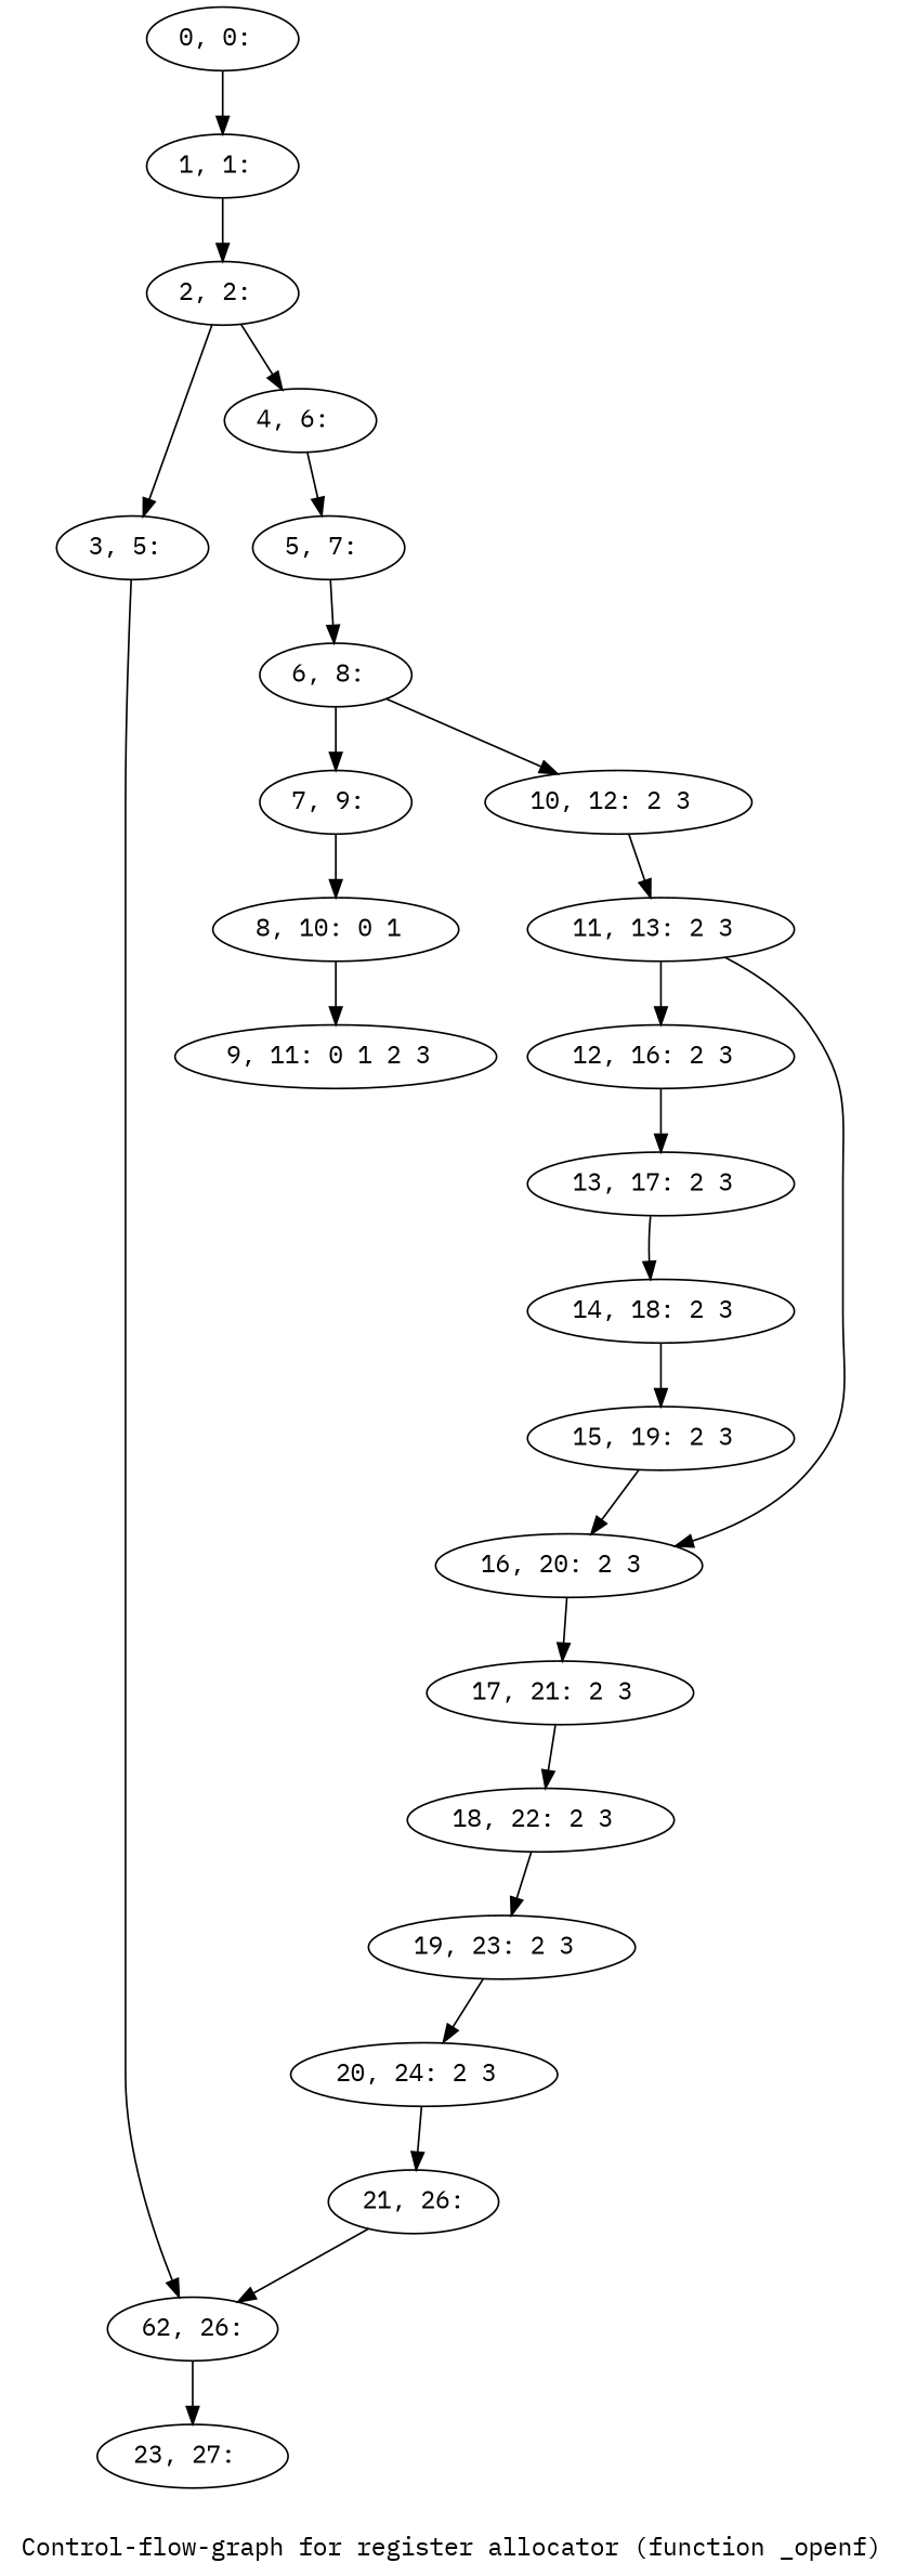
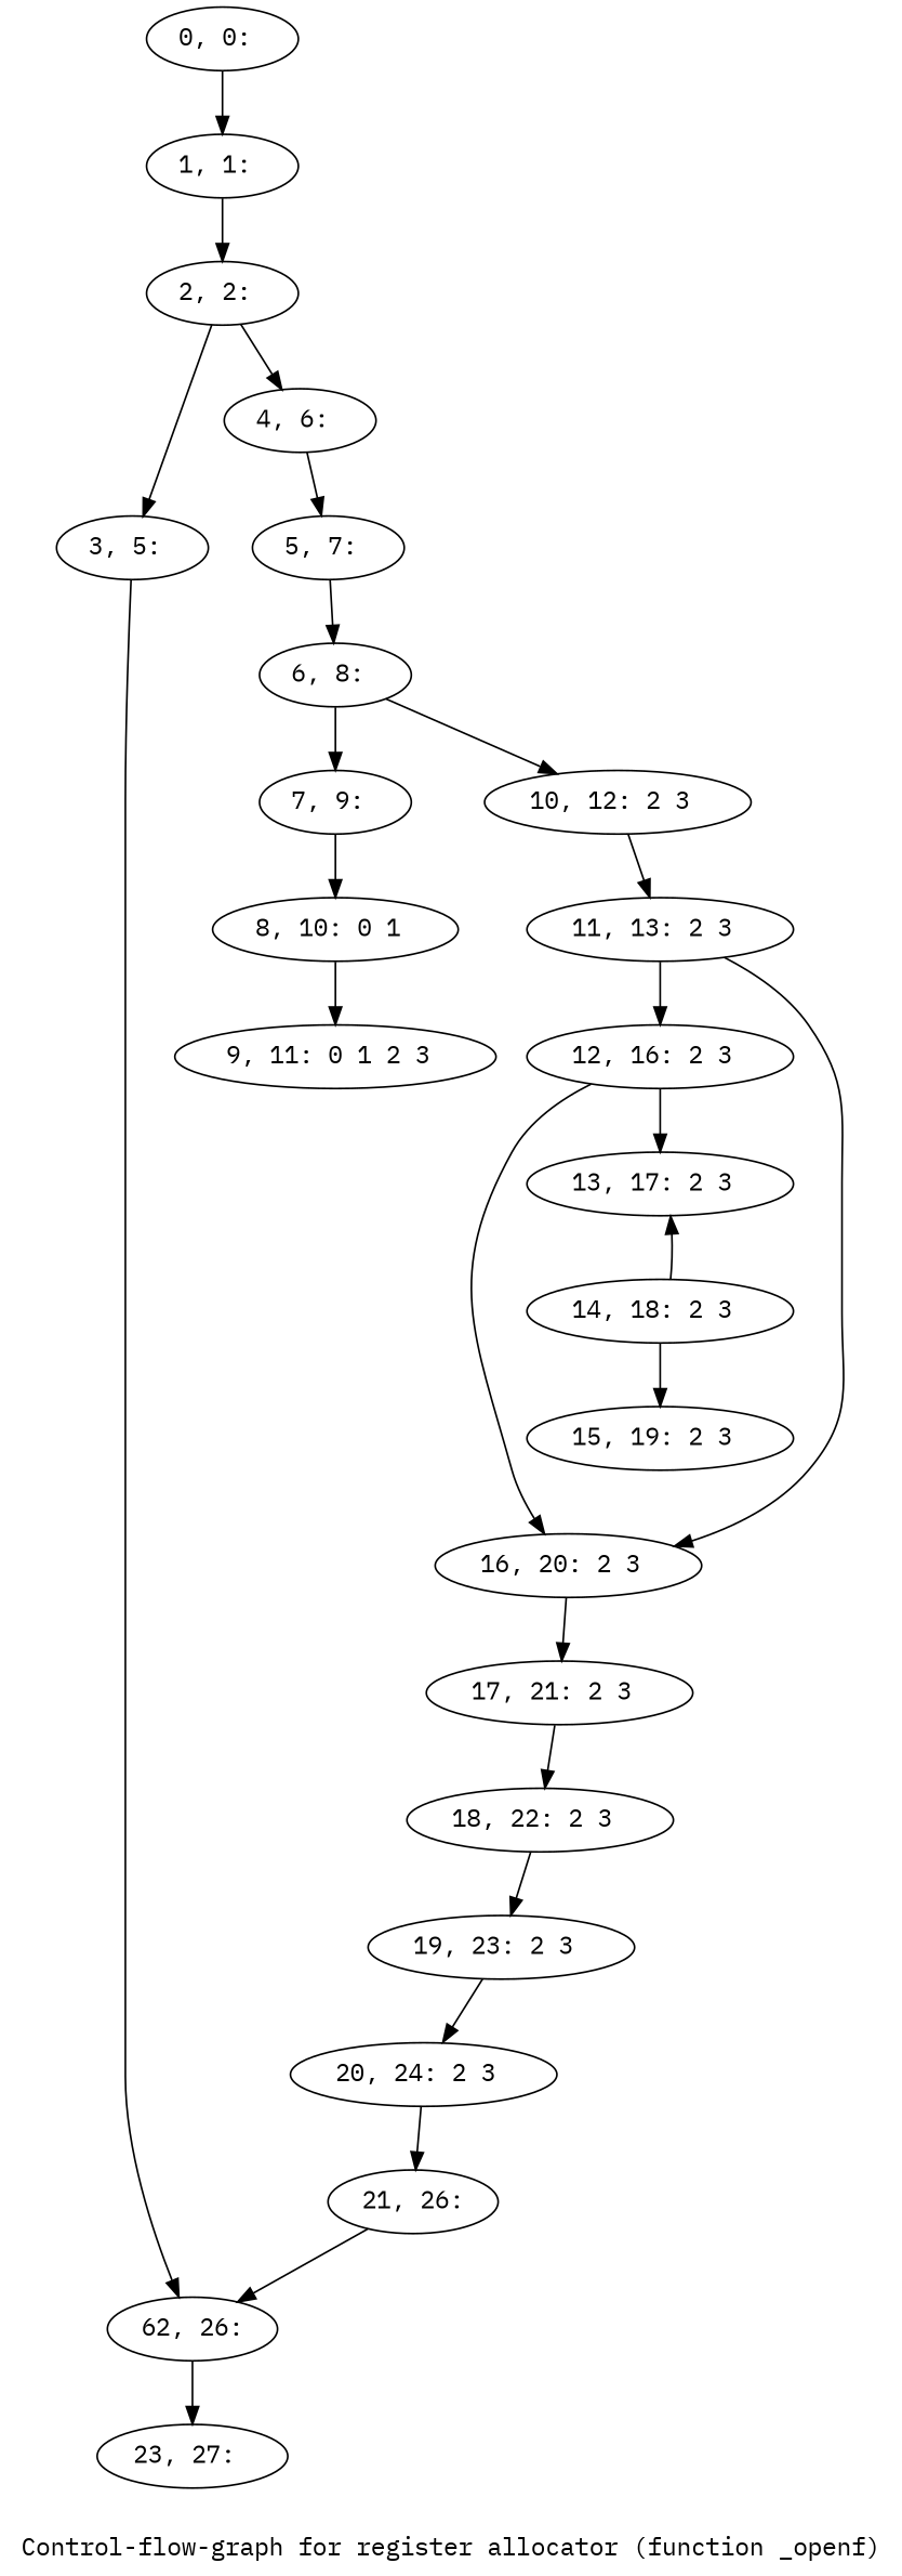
  digraph {
    fontname="IBM Plex Mono"
    label="Control-flow-graph for register allocator (function _openf)"
    node [fontname="IBM Plex Mono"]
    edge [fontname="IBM Plex Mono"]
    n1 [label="0, 0: "]
    n2 [label="1, 1: "]
    n3 [label="2, 2: "]
    n4 [label="3, 5: "]
    n5 [label="4, 6: "]
    n6 [label="62, 26:"]
    n7 [label="5, 7: "]
    n8 [label="23, 27: "]
    n9 [label="6, 8: "]
    n10 [label="7, 9: "]
    n11 [label="10, 12: 2 3 "]
    n12 [label="8, 10: 0 1 "]
    n13 [label="9, 11: 0 1 2 3 "]
    n14 [label="11, 13: 2 3 "]
    n15 [label="12, 16: 2 3 "]
    n16 [label="16, 20: 2 3 "]
    n17 [label="13, 17: 2 3 "]
    n18 [label="17, 21: 2 3 "]
    n19 [label="14, 18: 2 3 "]
    n20 [label="15, 19: 2 3 "]
    n21 [label="18, 22: 2 3 "]
    n22 [label="19, 23: 2 3 "]
    n23 [label="20, 24: 2 3 "]
    n24 [label="21, 26:"]
    n1 -> n2
    n2 -> n3
    n3 -> n4
    n3 -> n5
    n4 -> n6
    n5 -> n7
    n6 -> n8
    n7 -> n9
    n9 -> n10
    n9 -> n11
    n10 -> n12
    n11 -> n14
    n12 -> n13
    n14 -> n15
    n14 -> n16
    n15 -> n17
    n16 -> n18
-   n17 -> n19
+   n19 -> n17
    n18 -> n21
    n19 -> n20
-   n20 -> n16
+   n15 -> n16
    n21 -> n22
    n22 -> n23
    n23 -> n24
    n24 -> n6
  }
